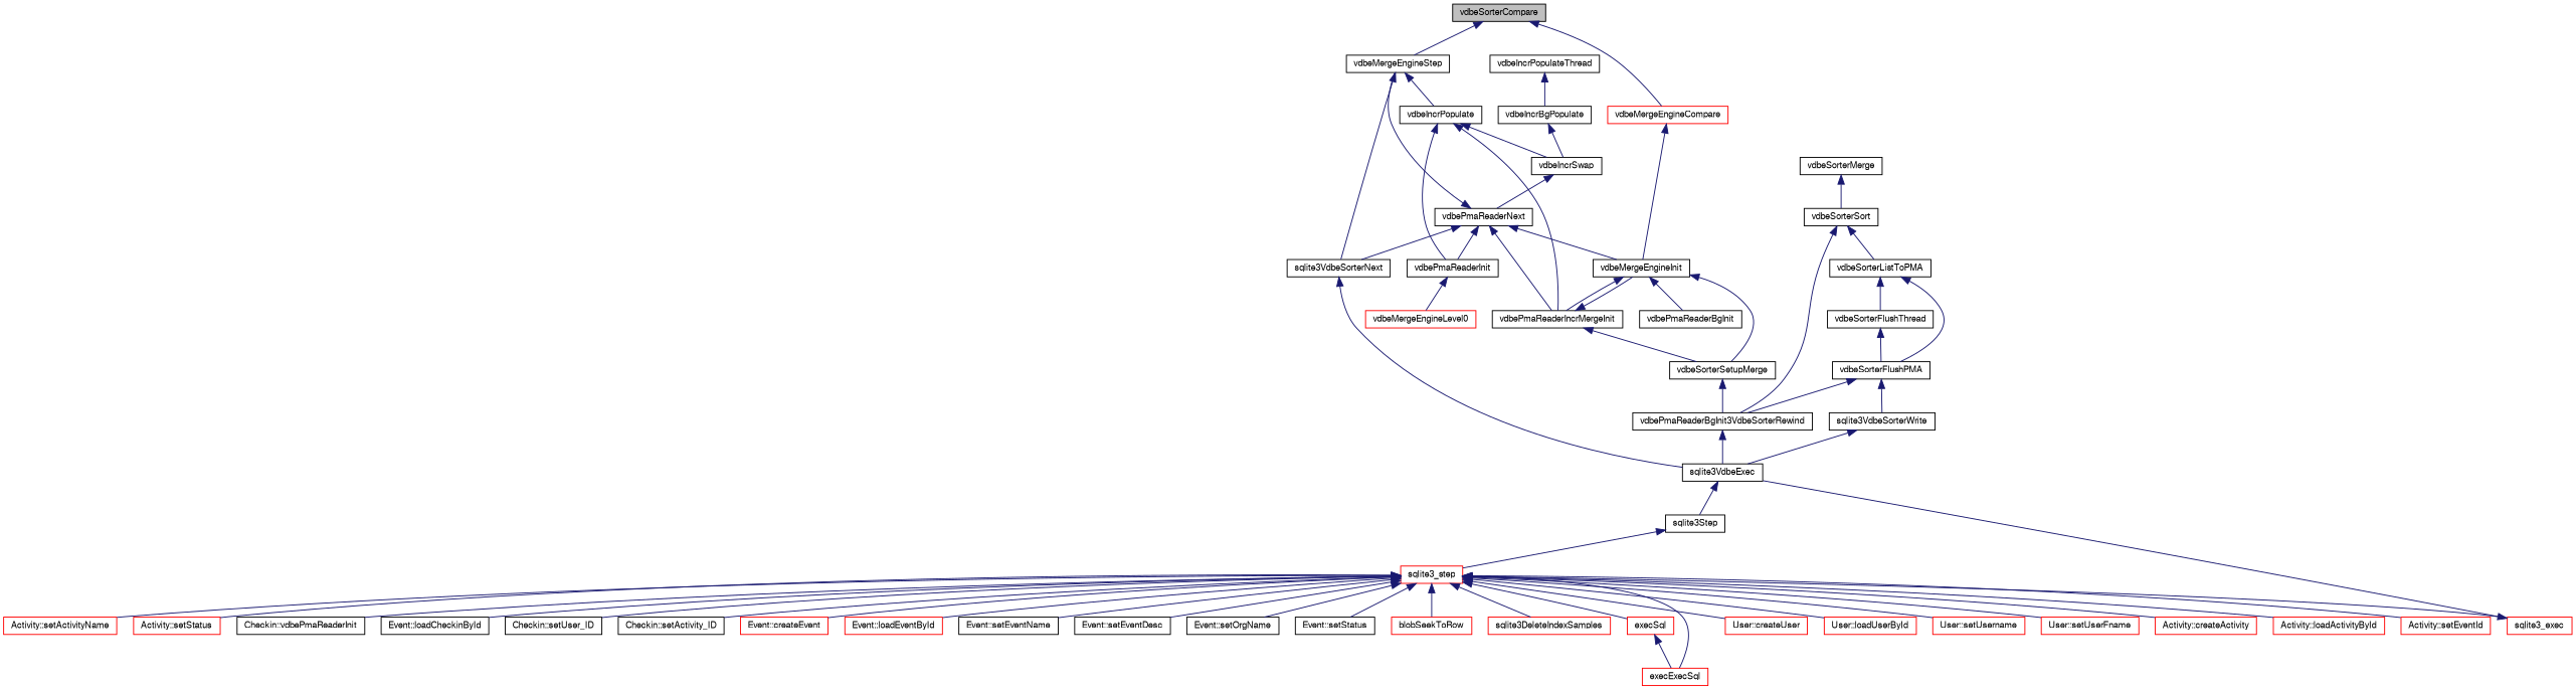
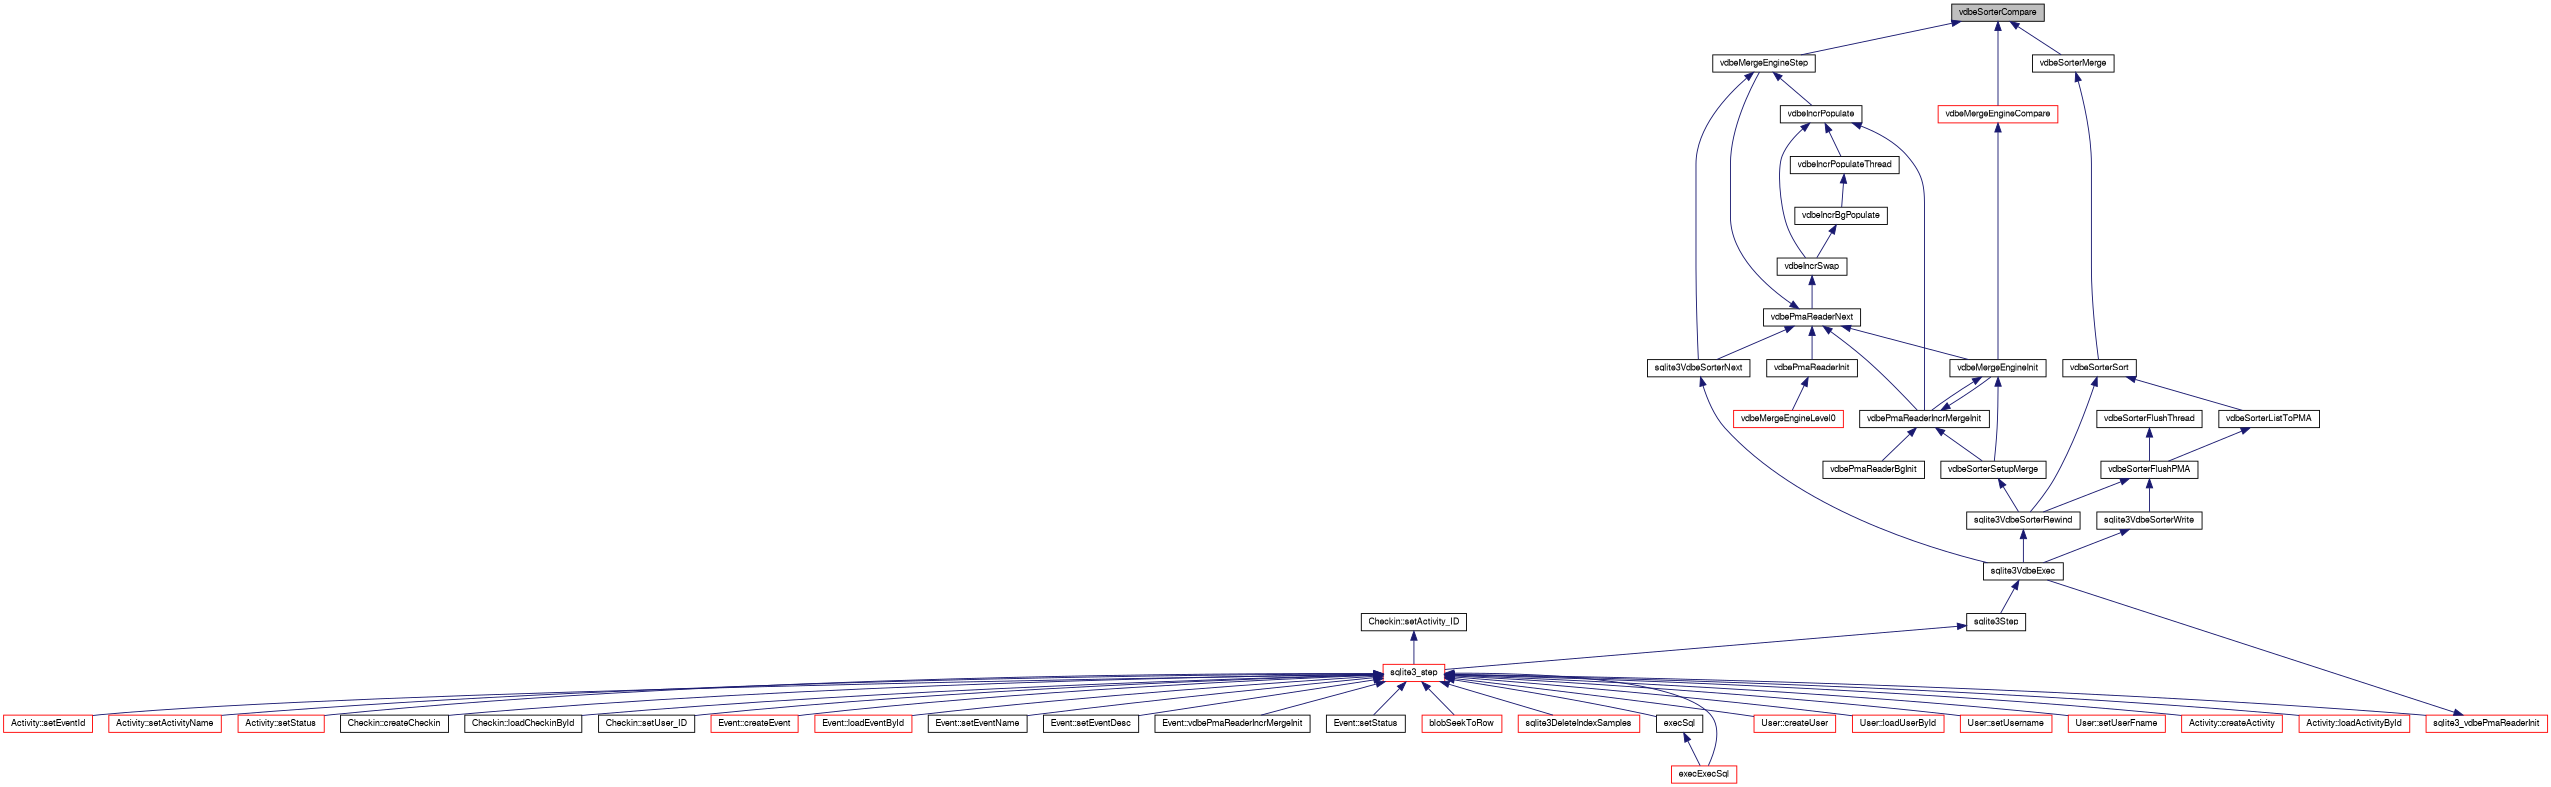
  digraph {
    rankdir=TB
    node [color=black fillcolor=white fontname=FreeSans fontsize=10 shape=record style=filled]
    edge [color=midnightblue dir=back fontname=FreeSans fontsize=10 labelfontname=FreeSans labelfontsize=10 style=solid]
    n1 [fillcolor=grey75 fontcolor=black height=0.2 label=vdbeSorterCompare width=0.4]
    n2 [height=0.2 label=vdbeSorterMerge width=0.4]
    n3 [height=0.2 label=vdbeMergeEngineStep width=0.4]
    n4 [color=red height=0.2 label=vdbeMergeEngineCompare width=0.4]
    n5 [height=0.2 label=vdbeSorterSort width=0.4]
    n6 [height=0.2 label=vdbeIncrPopulate width=0.4]
    n7 [height=0.2 label=sqlite3VdbeSorterNext width=0.4]
    n8 [height=0.2 label=vdbeMergeEngineInit width=0.4]
    n9 [height=0.2 label=vdbeSorterListToPMA width=0.4]
-   n10 [height=0.2 label=vdbePmaReaderBgInit3VdbeSorterRewind width=0.4]
+   n10 [height=0.2 label=sqlite3VdbeSorterRewind width=0.4]
    n11 [height=0.2 label=vdbeSorterFlushThread width=0.4]
    n12 [height=0.2 label=vdbeSorterFlushPMA width=0.4]
    n13 [height=0.2 label=sqlite3VdbeExec width=0.4]
    n14 [height=0.2 label=sqlite3VdbeSorterWrite width=0.4]
    n15 [height=0.2 label=sqlite3Step width=0.4]
    n16 [color=red height=0.2 label=sqlite3_step width=0.4]
    n17 [color=red height=0.2 label="Activity::createActivity" width=0.4]
    n18 [color=red height=0.2 label="Activity::loadActivityById" width=0.4]
    n19 [color=red height=0.2 label="Activity::setEventId" width=0.4]
    n20 [color=red height=0.2 label="Activity::setActivityName" width=0.4]
    n21 [color=red height=0.2 label="Activity::setStatus" width=0.4]
-   n22 [height=0.2 label="Checkin::vdbePmaReaderInit" width=0.4]
-   n23 [height=0.2 label="Event::loadCheckinById" width=0.4]
+   n22 [height=0.2 label="Checkin::createCheckin" width=0.4]
+   n23 [height=0.2 label="Checkin::loadCheckinById" width=0.4]
    n24 [height=0.2 label="Checkin::setUser_ID" width=0.4]
    n25 [height=0.2 label="Checkin::setActivity_ID" width=0.4]
    n26 [color=red height=0.2 label="Event::createEvent" width=0.4]
    n27 [color=red height=0.2 label="Event::loadEventById" width=0.4]
    n28 [height=0.2 label="Event::setEventName" width=0.4]
    n29 [height=0.2 label="Event::setEventDesc" width=0.4]
-   n30 [height=0.2 label="Event::setOrgName" width=0.4]
+   n30 [height=0.2 label="Event::vdbePmaReaderIncrMergeInit" width=0.4]
    n31 [height=0.2 label="Event::setStatus" width=0.4]
    n32 [color=red height=0.2 label=blobSeekToRow width=0.4]
    n33 [color=red height=0.2 label=sqlite3DeleteIndexSamples width=0.4]
-   n34 [color=red height=0.2 label=sqlite3_exec width=0.4]
-   n35 [color=red height=0.2 label=execSql width=0.4]
+   n34 [color=red height=0.2 label=sqlite3_vdbePmaReaderInit width=0.4]
+   n35 [height=0.2 label=execSql width=0.4]
    n36 [color=red height=0.2 label=execExecSql width=0.4]
    n37 [color=red height=0.2 label="User::createUser" width=0.4]
    n38 [color=red height=0.2 label="User::loadUserById" width=0.4]
    n39 [color=red height=0.2 label="User::setUsername" width=0.4]
    n40 [color=red height=0.2 label="User::setUserFname" width=0.4]
    n41 [height=0.2 label=vdbeIncrPopulateThread width=0.4]
    n42 [height=0.2 label=vdbeIncrSwap width=0.4]
    n43 [height=0.2 label=vdbePmaReaderIncrMergeInit width=0.4]
    n44 [height=0.2 label=vdbeIncrBgPopulate width=0.4]
    n45 [height=0.2 label=vdbePmaReaderNext width=0.4]
    n46 [height=0.2 label=vdbeSorterSetupMerge width=0.4]
    n47 [height=0.2 label=vdbePmaReaderBgInit width=0.4]
    n48 [height=0.2 label=vdbePmaReaderInit width=0.4]
    n49 [color=red height=0.2 label=vdbeMergeEngineLevel0 width=0.4]
+   n1 -> n2
    n1 -> n3
    n1 -> n4
    n2 -> n5
    n3 -> n6
    n3 -> n7
    n4 -> n8
    n5 -> n9
    n5 -> n10
-   n6 -> n48
+   n6 -> n41
    n6 -> n42
    n6 -> n43
    n7 -> n13
    n8 -> n43
    n8 -> n46
-   n9 -> n11
    n9 -> n12
    n10 -> n13
    n11 -> n12
    n12 -> n10
    n12 -> n14
    n13 -> n15
    n14 -> n13
    n15 -> n16
    n16 -> n17
    n16 -> n18
    n16 -> n19
    n16 -> n20
    n16 -> n21
    n16 -> n22
    n16 -> n23
    n16 -> n24
-   n16 -> n25
+   n25 -> n16
    n16 -> n26
    n16 -> n27
    n16 -> n28
    n16 -> n29
    n16 -> n30
    n16 -> n31
    n16 -> n32
    n16 -> n33
    n16 -> n34
    n16 -> n35
    n16 -> n36
    n16 -> n37
    n16 -> n38
    n16 -> n39
    n16 -> n40
    n34 -> n13
    n35 -> n36
    n41 -> n44
    n42 -> n45
    n43 -> n8
    n43 -> n46
-   n8 -> n47
+   n43 -> n47
    n44 -> n42
    n45 -> n3
    n45 -> n7
    n45 -> n8
    n45 -> n43
    n45 -> n48
    n46 -> n10
    n48 -> n49
  }
